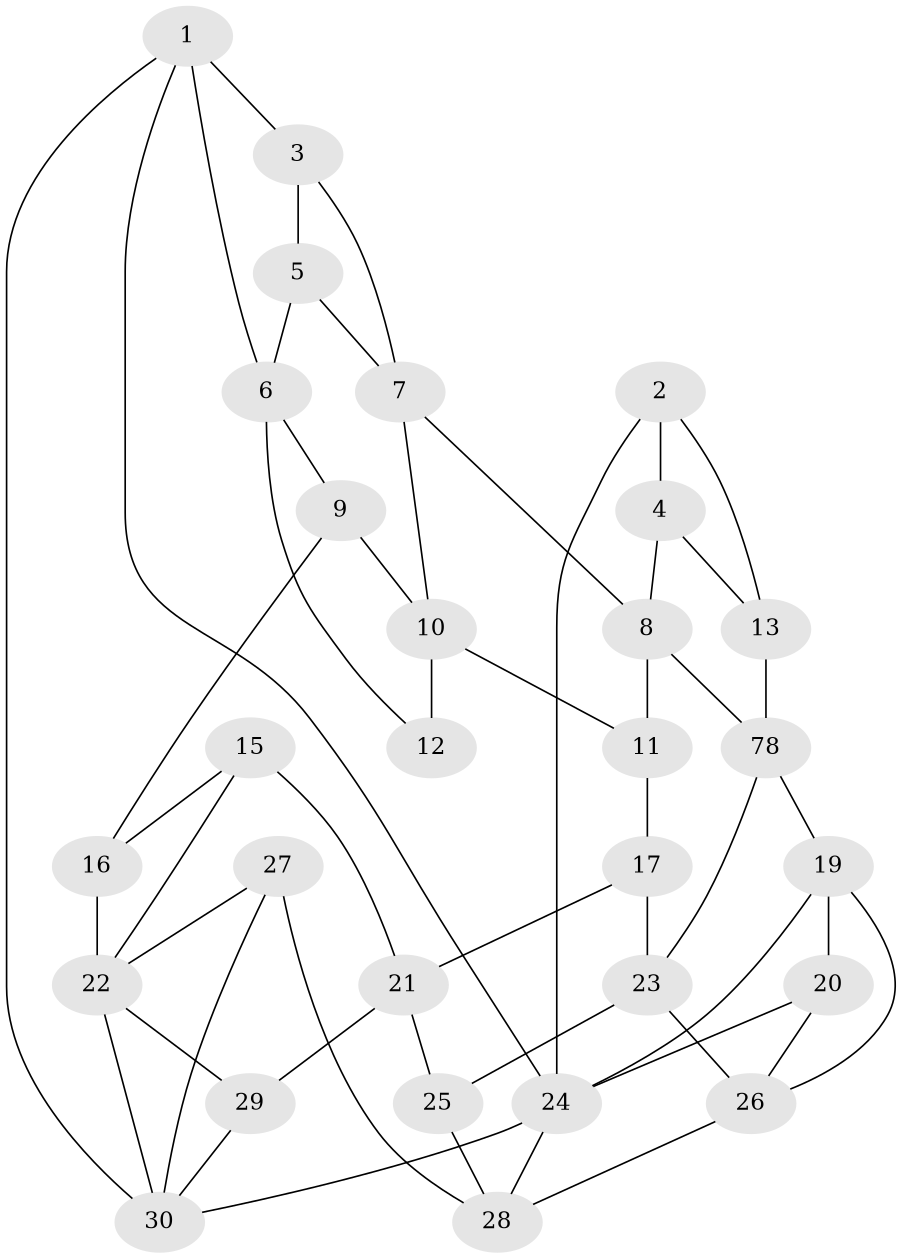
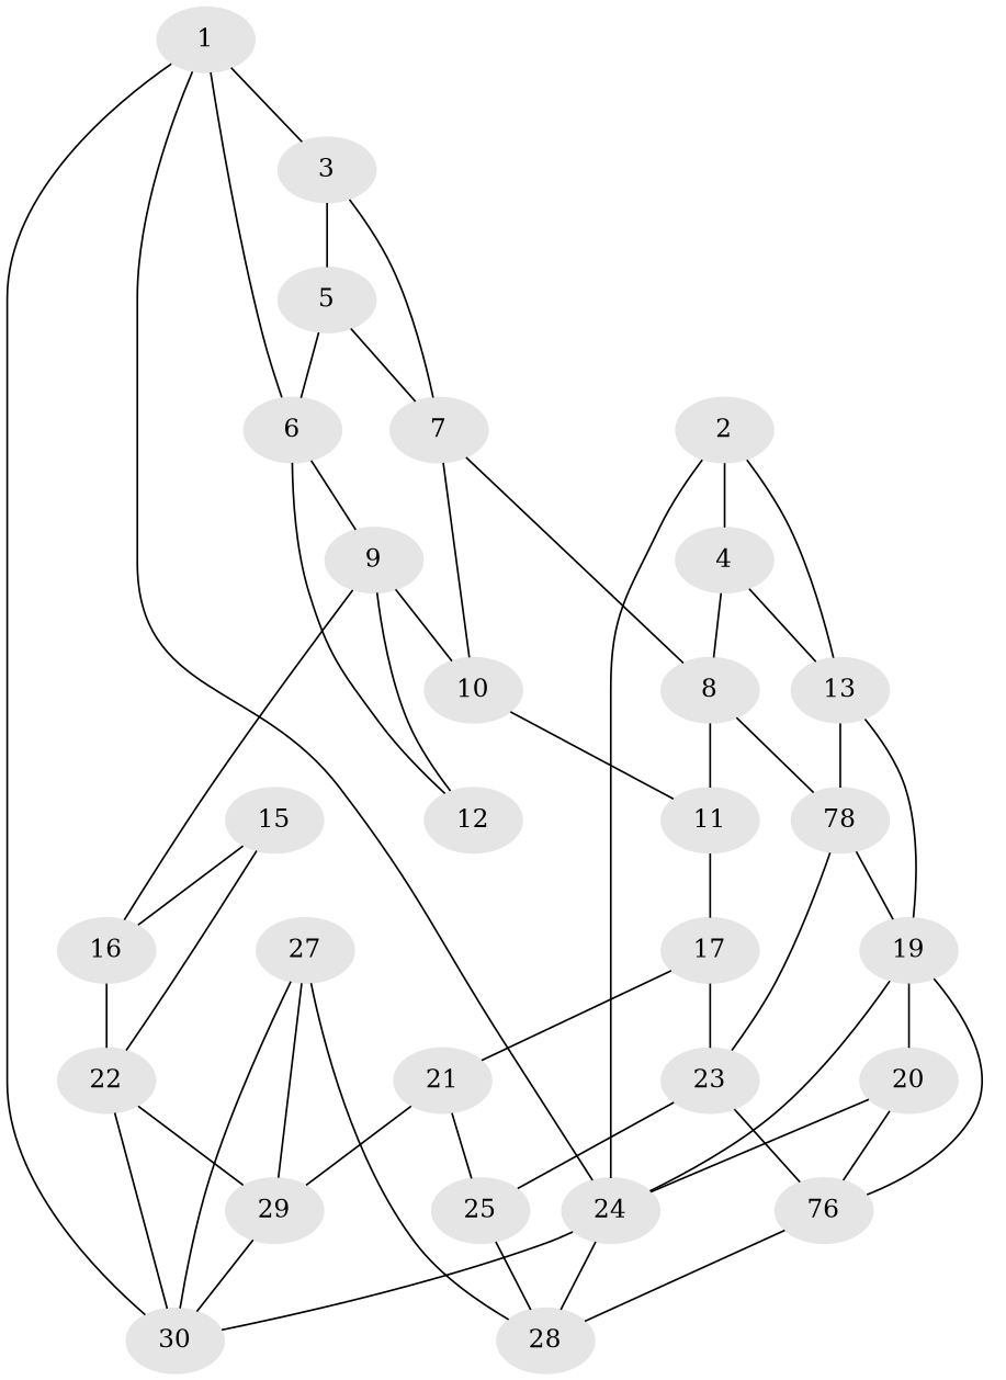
  graph {
    node [color=gray90 style=filled]
    edge [weight=1.0]
    1
    3
    6
    24
    30
    5
    7
    9
    12
    28
    2
    4
    13
    8
    n15 [label=78]
    19
    10
    11
    16
    17
    23
    22
    21
    20
-   26
+   26 [label=76]
    15
    25
    29
    27
    1 -- 3
    1 -- 6
    1 -- 24
    1 -- 30
    3 -- 5
    3 -- 7
    6 -- 9
    6 -- 12
    24 -- 30
    24 -- 28
    5 -- 6
    5 -- 7
    7 -- 8
    7 -- 10
-   10 -- 12
+   9 -- 12
    9 -- 10
    9 -- 16
    2 -- 24
    2 -- 4
    2 -- 13
    4 -- 13
    4 -- 8
    13 -- n15
+   13 -- 19
    8 -- n15
    8 -- 11
    n15 -- 19
    n15 -- 23
    19 -- 24
    19 -- 20 [weight=2.0]
    19 -- 26
    10 -- 11
    11 -- 17
    16 -- 22
    17 -- 23
    17 -- 21
    23 -- 26
    23 -- 25
    22 -- 30
    22 -- 29
    21 -- 25
    21 -- 29
    20 -- 24
    20 -- 26
    26 -- 28
    15 -- 16
    15 -- 22
-   15 -- 21
    25 -- 28
    29 -- 30
    27 -- 30
    27 -- 28
-   27 -- 22
+   27 -- 29
  }
